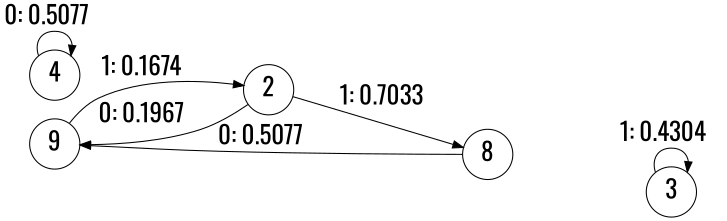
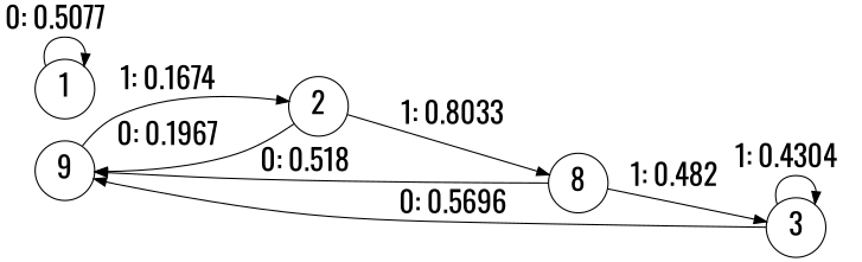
  digraph {
    fontname=Oswald
    rankdir=LR
    node [fontname=Oswald fontsize=24 shape=circle]
    edge [fontname=Oswald fontsize=24]
    n1 [label=9]
    2
    n3 [label=8]
-   4
+   4 [label=1]
    3
    n1 -> 2 [label="1: 0.1674   "]
    2 -> n1 [label="0: 0.1967   "]
-   2 -> n3 [label="1: 0.7033   "]
-   n3 -> n1 [label="0: 0.5077   "]
+   2 -> n3 [label="1: 0.8033   "]
+   n3 -> n1 [label="0: 0.518    "]
+   n3 -> 3 [label="1: 0.482    "]
    4 -> 4 [label="0: 0.5077   "]
+   3 -> n1 [label="0: 0.5696   "]
    3 -> 3 [label="1: 0.4304   "]
  }
